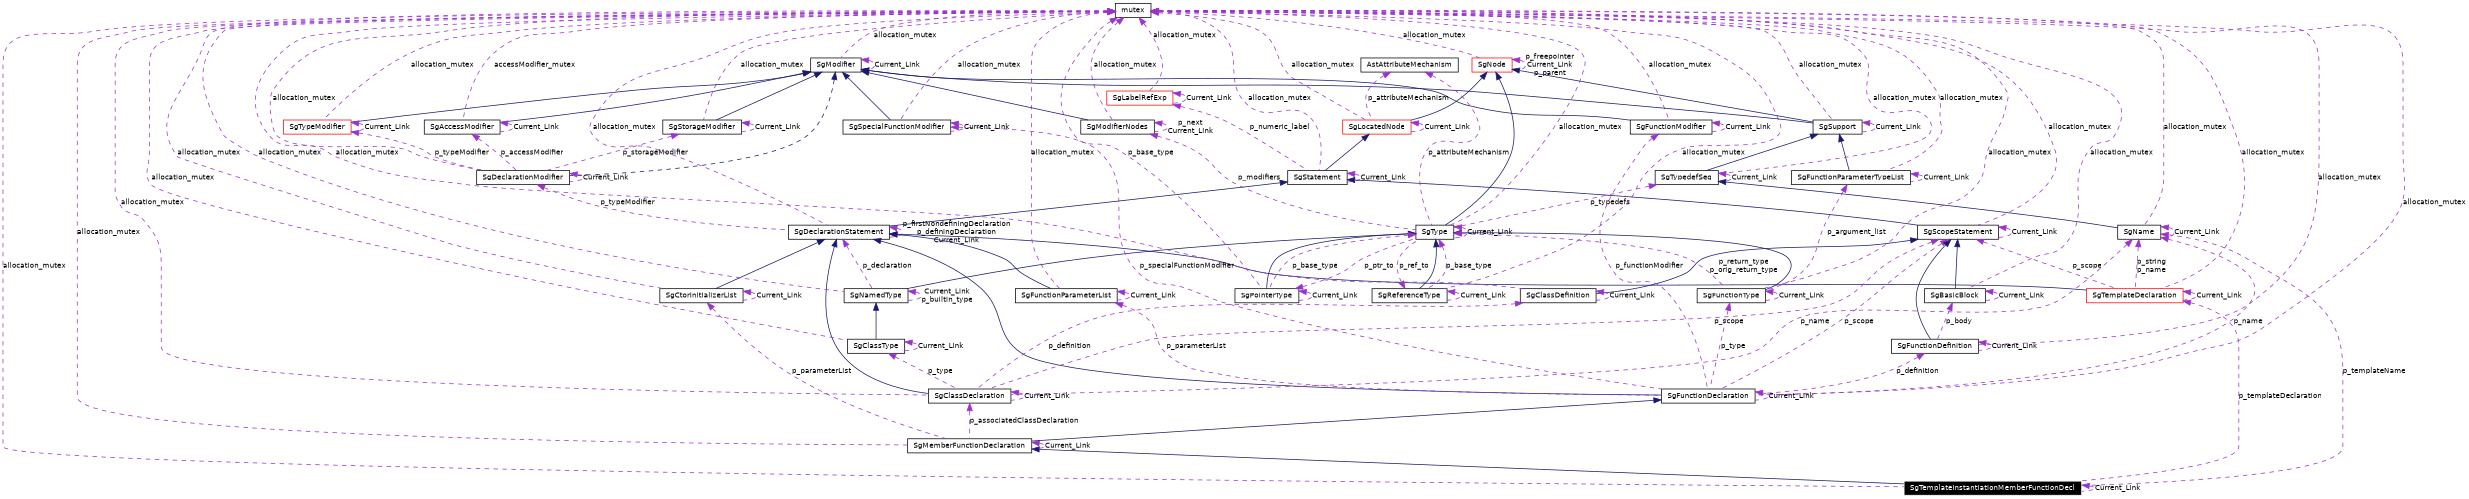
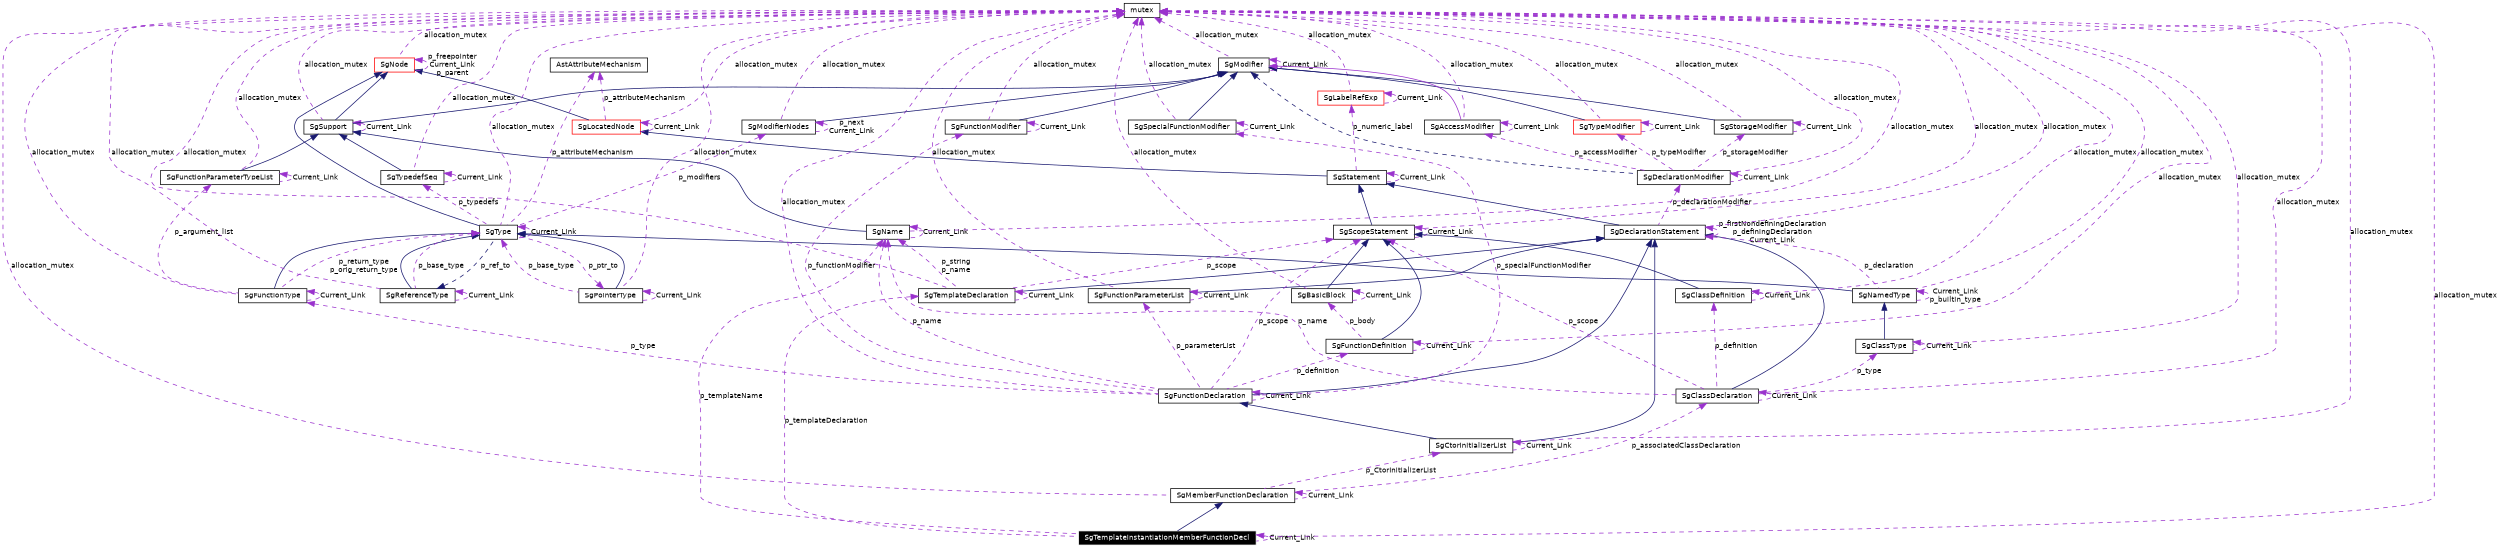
  digraph {
    node [color=black fontname=Helvetica fontsize=10 shape=record]
    edge [color=darkorchid3 dir=back fontname=Helvetica fontsize=10 labelfontname=Helvetica labelfontsize=10 style=dashed]
    n1 [color=white fillcolor=black fontcolor=white height=0.2 label=SgTemplateInstantiationMemberFunctionDecl style=filled width=0.4]
    n2 [height=0.2 label=SgMemberFunctionDeclaration width=0.4]
    n3 [height=0.2 label=SgFunctionDeclaration width=0.4]
    n4 [height=0.2 label=SgDeclarationStatement width=0.4]
    n5 [height=0.2 label=SgFunctionParameterList width=0.4]
    n6 [height=0.2 label=SgClassDeclaration width=0.4]
    n7 [height=0.2 label=SgNamedType width=0.4]
    n8 [height=0.2 label=SgCtorInitializerList width=0.4]
-   n9 [color=red height=0.2 label=SgTemplateDeclaration width=0.4]
+   n9 [height=0.2 label=SgTemplateDeclaration width=0.4]
    n10 [height=0.2 label=SgClassType width=0.4]
    n11 [height=0.2 label=SgStatement width=0.4]
    n12 [height=0.2 label=SgScopeStatement width=0.4]
    n13 [height=0.2 label=SgFunctionDefinition width=0.4]
    n14 [height=0.2 label=SgBasicBlock width=0.4]
    n15 [height=0.2 label=SgClassDefinition width=0.4]
    n16 [color=red height=0.2 label=SgLocatedNode width=0.4]
    n17 [color=red height=0.2 label=SgNode width=0.4]
    n18 [height=0.2 label=SgSupport width=0.4]
    n19 [height=0.2 label=SgType width=0.4]
    n20 [height=0.2 label=SgTypedefSeq width=0.4]
    n21 [height=0.2 label=SgFunctionParameterTypeList width=0.4]
    n22 [height=0.2 label=SgName width=0.4]
    n23 [height=0.2 label=SgFunctionType width=0.4]
    n24 [height=0.2 label=SgPointerType width=0.4]
    n25 [height=0.2 label=SgReferenceType width=0.4]
    n26 [height=0.2 label=mutex width=0.4]
    n27 [color=red height=0.2 label=SgLabelRefExp width=0.4]
    n28 [height=0.2 label=SgDeclarationModifier width=0.4]
    n29 [height=0.2 label=SgModifier width=0.4]
    n30 [color=red height=0.2 label=SgTypeModifier width=0.4]
    n31 [height=0.2 label=SgStorageModifier width=0.4]
    n32 [height=0.2 label=SgAccessModifier width=0.4]
    n33 [height=0.2 label=SgFunctionModifier width=0.4]
    n34 [height=0.2 label=SgModifierNodes width=0.4]
    n35 [height=0.2 label=SgSpecialFunctionModifier width=0.4]
    n36 [height=0.2 label=AstAttributeMechanism width=0.4]
    n1 -> n1 [label=Current_Link]
    n2 -> n1 [color=midnightblue style=solid]
    n2 -> n2 [label=Current_Link]
-   n3 -> n2 [color=midnightblue style=solid]
+   n3 -> n8 [color=midnightblue style=solid]
    n3 -> n3 [label=Current_Link]
    n4 -> n3 [color=midnightblue style=solid]
    n4 -> n4 [label="p_firstNondefiningDeclaration\np_definingDeclaration\nCurrent_Link"]
    n4 -> n5 [color=midnightblue style=solid]
    n4 -> n6 [color=midnightblue style=solid]
    n4 -> n7 [label=p_declaration]
    n4 -> n8 [color=midnightblue style=solid]
    n4 -> n9 [color=midnightblue style=solid]
    n5 -> n3 [label=p_parameterList]
    n5 -> n5 [label=Current_Link]
    n6 -> n2 [label=p_associatedClassDeclaration]
    n6 -> n6 [label=Current_Link]
    n7 -> n7 [label="Current_Link\np_builtin_type"]
    n7 -> n10 [color=midnightblue style=solid]
-   n8 -> n2 [label=p_parameterList]
+   n8 -> n2 [label=p_CtorInitializerList]
    n8 -> n8 [label=Current_Link]
    n9 -> n1 [label=p_templateDeclaration]
    n9 -> n9 [label=Current_Link]
    n10 -> n6 [label=p_type]
    n10 -> n10 [label=Current_Link]
    n11 -> n4 [color=midnightblue style=solid]
    n11 -> n11 [label=Current_Link]
    n11 -> n12 [color=midnightblue style=solid]
    n12 -> n3 [label=p_scope]
    n12 -> n6 [label=p_scope]
    n12 -> n9 [label=p_scope]
    n12 -> n12 [label=Current_Link]
    n12 -> n13 [color=midnightblue style=solid]
    n12 -> n14 [color=midnightblue style=solid]
    n12 -> n15 [color=midnightblue style=solid]
    n13 -> n3 [label=p_definition]
    n13 -> n13 [label=Current_Link]
    n14 -> n13 [label=p_body]
    n14 -> n14 [label=Current_Link]
    n15 -> n6 [label=p_definition]
    n15 -> n15 [label=Current_Link]
    n16 -> n11 [color=midnightblue style=solid]
    n16 -> n16 [label=Current_Link]
    n17 -> n16 [color=midnightblue style=solid]
    n17 -> n17 [label="p_freepointer\nCurrent_Link\np_parent"]
    n17 -> n18 [color=midnightblue style=solid]
    n17 -> n19 [color=midnightblue style=solid]
    n18 -> n18 [label=Current_Link]
    n18 -> n20 [color=midnightblue style=solid]
    n18 -> n21 [color=midnightblue style=solid]
-   n20 -> n22 [color=midnightblue style=solid]
+   n18 -> n22 [color=midnightblue style=solid]
    n19 -> n7 [color=midnightblue style=solid]
    n19 -> n19 [label=Current_Link]
    n19 -> n23 [color=midnightblue style=solid]
    n19 -> n23 [label="p_return_type\np_orig_return_type"]
    n19 -> n24 [color=midnightblue style=solid]
    n19 -> n24 [label=p_base_type]
    n19 -> n25 [color=midnightblue style=solid]
    n19 -> n25 [label=p_base_type]
    n20 -> n19 [label=p_typedefs]
    n20 -> n20 [label=Current_Link]
    n21 -> n21 [label=Current_Link]
    n21 -> n23 [label=p_argument_list]
    n22 -> n1 [label=p_templateName]
    n22 -> n3 [label=p_name]
    n22 -> n6 [label=p_name]
    n22 -> n9 [label="p_string\np_name"]
    n22 -> n22 [label=Current_Link]
    n23 -> n3 [label=p_type]
    n23 -> n23 [label=Current_Link]
    n24 -> n19 [label=p_ptr_to]
    n24 -> n24 [label=Current_Link]
-   n25 -> n19 [label=p_ref_to]
+   n25 -> n19 [color=midnightblue label=p_ref_to]
    n25 -> n25 [label=Current_Link]
    n26 -> n1 [label=allocation_mutex]
    n26 -> n2 [label=allocation_mutex]
    n26 -> n3 [label=allocation_mutex]
    n26 -> n4 [label=allocation_mutex]
    n26 -> n5 [label=allocation_mutex]
    n26 -> n6 [label=allocation_mutex]
    n26 -> n7 [label=allocation_mutex]
    n26 -> n8 [label=allocation_mutex]
    n26 -> n9 [label=allocation_mutex]
    n26 -> n10 [label=allocation_mutex]
-   n26 -> n11 [label=allocation_mutex]
    n26 -> n12 [label=allocation_mutex]
    n26 -> n13 [label=allocation_mutex]
    n26 -> n14 [label=allocation_mutex]
    n26 -> n15 [label=allocation_mutex]
    n26 -> n16 [label=allocation_mutex]
    n26 -> n17 [label=allocation_mutex]
    n26 -> n18 [label=allocation_mutex]
    n26 -> n19 [label=allocation_mutex]
    n26 -> n20 [label=allocation_mutex]
    n26 -> n21 [label=allocation_mutex]
    n26 -> n22 [label=allocation_mutex]
    n26 -> n23 [label=allocation_mutex]
-   n26 -> n24 [label=p_base_type]
+   n26 -> n24 [label=allocation_mutex]
    n26 -> n25 [label=allocation_mutex]
    n26 -> n27 [label=allocation_mutex]
    n26 -> n28 [label=allocation_mutex]
    n26 -> n29 [label=allocation_mutex]
    n26 -> n30 [label=allocation_mutex]
    n26 -> n31 [label=allocation_mutex]
-   n26 -> n32 [label=accessModifier_mutex]
+   n26 -> n32 [label=allocation_mutex]
    n26 -> n33 [label=allocation_mutex]
    n26 -> n34 [label=allocation_mutex]
    n26 -> n35 [label=allocation_mutex]
    n27 -> n11 [label=p_numeric_label]
    n27 -> n27 [label=Current_Link]
-   n28 -> n4 [label=p_typeModifier]
+   n28 -> n4 [label=p_declarationModifier]
    n28 -> n28 [label=Current_Link]
    n29 -> n18 [color=midnightblue style=solid]
    n29 -> n28 [color=midnightblue]
    n29 -> n29 [label=Current_Link]
    n29 -> n30 [color=midnightblue style=solid]
    n29 -> n31 [color=midnightblue style=solid]
-   n29 -> n32 [color=midnightblue style=solid]
+   n29 -> n32 [style=solid]
    n29 -> n33 [color=midnightblue style=solid]
    n29 -> n34 [color=midnightblue style=solid]
    n29 -> n35 [color=midnightblue style=solid]
    n30 -> n28 [label=p_typeModifier]
    n30 -> n30 [label=Current_Link]
    n31 -> n28 [label=p_storageModifier]
    n31 -> n31 [label=Current_Link]
    n32 -> n28 [label=p_accessModifier]
    n32 -> n32 [label=Current_Link]
    n33 -> n3 [label=p_functionModifier]
    n33 -> n33 [label=Current_Link]
    n34 -> n19 [label=p_modifiers]
    n34 -> n34 [label="p_next\nCurrent_Link"]
    n35 -> n3 [label=p_specialFunctionModifier]
    n35 -> n35 [label=Current_Link]
    n36 -> n16 [label=p_attributeMechanism]
    n36 -> n19 [label=p_attributeMechanism]
  }
